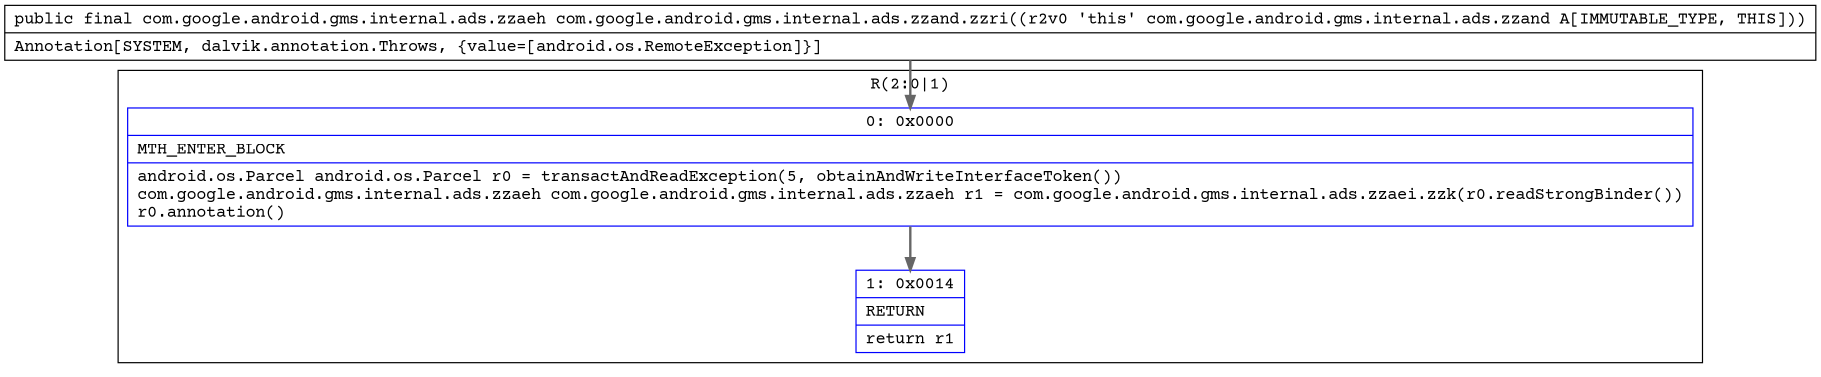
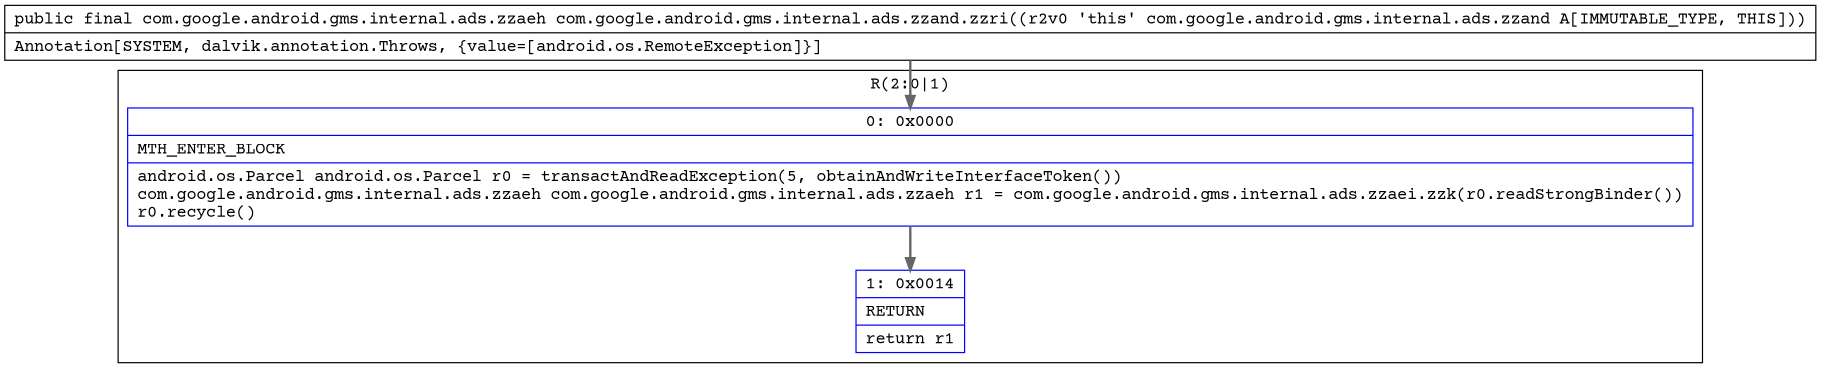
  digraph {
    fontname="Courier Prime"
    node [color=blue shape=record fontname="Courier Prime"]
    edge [color=gray40 style=bold fontname="Courier Prime"]
-   n1 [label="{0\:\ 0x0000|MTH_ENTER_BLOCK\l|android.os.Parcel android.os.Parcel r0 = transactAndReadException(5, obtainAndWriteInterfaceToken())\lcom.google.android.gms.internal.ads.zzaeh com.google.android.gms.internal.ads.zzaeh r1 = com.google.android.gms.internal.ads.zzaei.zzk(r0.readStrongBinder())\lr0.annotation()\l}"]
+   n1 [label="{0\:\ 0x0000|MTH_ENTER_BLOCK\l|android.os.Parcel android.os.Parcel r0 = transactAndReadException(5, obtainAndWriteInterfaceToken())\lcom.google.android.gms.internal.ads.zzaeh com.google.android.gms.internal.ads.zzaeh r1 = com.google.android.gms.internal.ads.zzaei.zzk(r0.readStrongBinder())\lr0.recycle()\l}"]
    n2 [label="{1\:\ 0x0014|RETURN\l|return r1\l}"]
    n3 [label="{public final com.google.android.gms.internal.ads.zzaeh com.google.android.gms.internal.ads.zzand.zzri((r2v0 'this' com.google.android.gms.internal.ads.zzand A[IMMUTABLE_TYPE, THIS]))  | Annotation[SYSTEM, dalvik.annotation.Throws, \{value=[android.os.RemoteException]\}]\l}" color=""]
    subgraph cluster_1 {
      label="R(2:0|1)"
      n1
      n2
    }
    n1 -> n2
    n3 -> n1
  }
